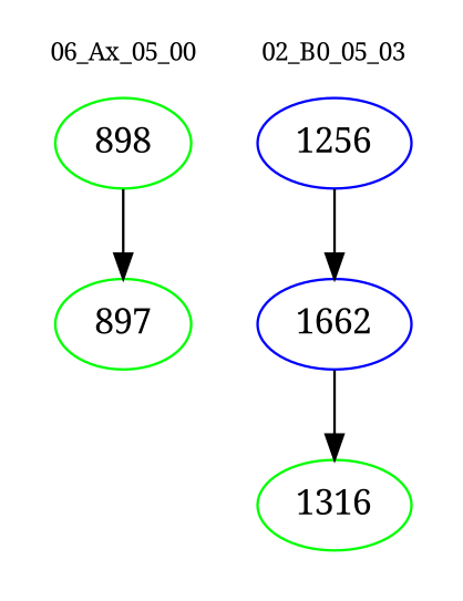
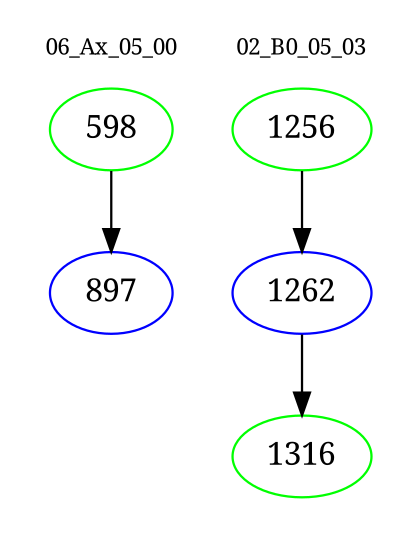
  digraph {
    fontname="Noto Serif"
    node [color=green fontname="Noto Serif"]
    edge [color=black fontname="Noto Serif"]
-   n1 [label=898]
-   n2 [label=897]
-   n3 [color=blue label=1256]
-   n4 [color=blue label=1662]
+   n1 [label=598]
+   n2 [color=blue label=897]
+   n3 [label=1256]
+   n4 [color=blue label=1262]
    n5 [label=1316]
    subgraph cluster_1 {
      color=white
      fontsize=10
      label="06_Ax_05_00"
      n1
      n2
    }
    subgraph cluster_2 {
      color=white
      fontsize=10
      label="02_B0_05_03"
      n3
      n4
      n5
    }
    n1 -> n2
    n3 -> n4
    n4 -> n5
  }
